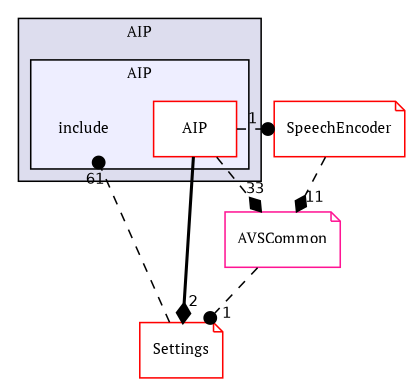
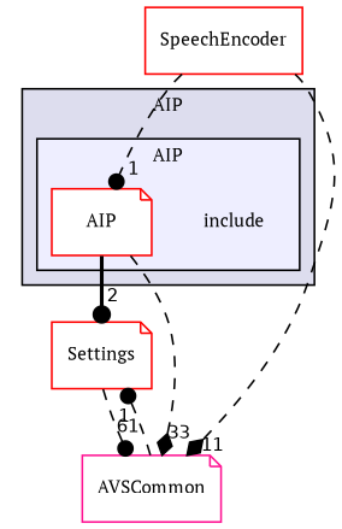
  digraph {
    compound=true
    fontname="PT Serif"
    node [color=red fontname="PT Serif" fontsize=10 shape=box fillcolor=white style=filled]
    edge [arrowhead=dot fontname="PT Serif" headlabel=1 labeldistance=1.5 labelfontname=Helvetica labelfontsize=10 style=dashed]
    n1 [color=teal label=include shape=plaintext fillcolor="" style=""]
-   n2 [label=AIP]
-   n3 [label=SpeechEncoder shape=note]
+   n2 [label=AIP shape=note]
+   n3 [label=SpeechEncoder]
    n4 [label=Settings shape=note]
    n5 [color=deeppink label=AVSCommon shape=note]
    subgraph cluster_1 {
      bgcolor="#ddddee"
      fontsize=10
      label=AIP
      pencolor=black
      subgraph cluster_2 {
        bgcolor="#eeeeff"
        fontsize=10
        label=AIP
        pencolor=black
        n1
        n2
      }
    }
-   n2 -> n3
-   n2 -> n4 [arrowhead=diamond headlabel=2 style=bold]
+   n3 -> n2
+   n2 -> n4 [headlabel=2 style=bold]
    n2 -> n5 [arrowhead=diamond headlabel=33]
    n3 -> n5 [arrowhead=diamond headlabel=11]
-   n4 -> n1 [headlabel=61]
+   n4 -> n5 [headlabel=61]
    n5 -> n4
  }
